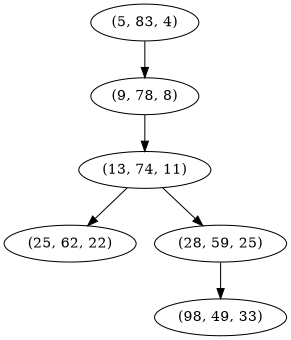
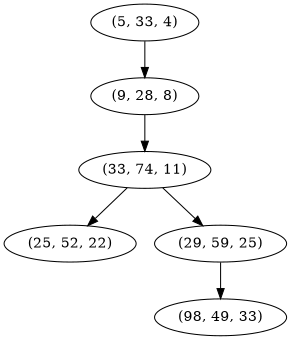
  digraph {
-   "(5, 83, 4)"
-   "(9, 78, 8)"
-   "(13, 74, 11)"
-   "(25, 62, 22)"
-   "(29, 59, 25)" [label="(28, 59, 25)"]
+   "(5, 83, 4)" [label="(5, 33, 4)"]
+   "(9, 78, 8)" [label="(9, 28, 8)"]
+   "(13, 74, 11)" [label="(33, 74, 11)"]
+   "(25, 62, 22)" [label="(25, 52, 22)"]
+   "(29, 59, 25)"
    n6 [label="(98, 49, 33)"]
    "(5, 83, 4)" -> "(9, 78, 8)"
    "(9, 78, 8)" -> "(13, 74, 11)"
    "(13, 74, 11)" -> "(25, 62, 22)"
    "(13, 74, 11)" -> "(29, 59, 25)"
    "(29, 59, 25)" -> n6
  }
